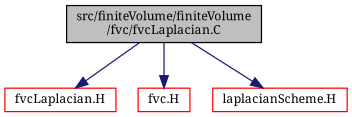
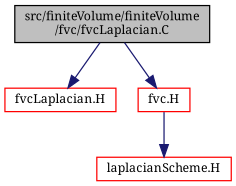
  digraph {
    fontname="Noto Serif"
    node [color=red fontname="Noto Serif" fontsize=10 shape=record]
    edge [color=midnightblue fontname="Noto Serif" fontsize=10 labelfontname=Helvetica labelfontsize=10 style=solid]
    n1 [color=black fillcolor=grey75 fontcolor=black height=0.2 label="src/finiteVolume/finiteVolume\l/fvc/fvcLaplacian.C" style=filled width=0.4]
    n2 [height=0.2 label="fvcLaplacian.H" width=0.4]
    n3 [height=0.2 label="fvc.H" width=0.4]
    n4 [height=0.2 label="laplacianScheme.H" width=0.4]
    n1 -> n2
    n1 -> n3
-   n1 -> n4
+   n3 -> n4
  }
